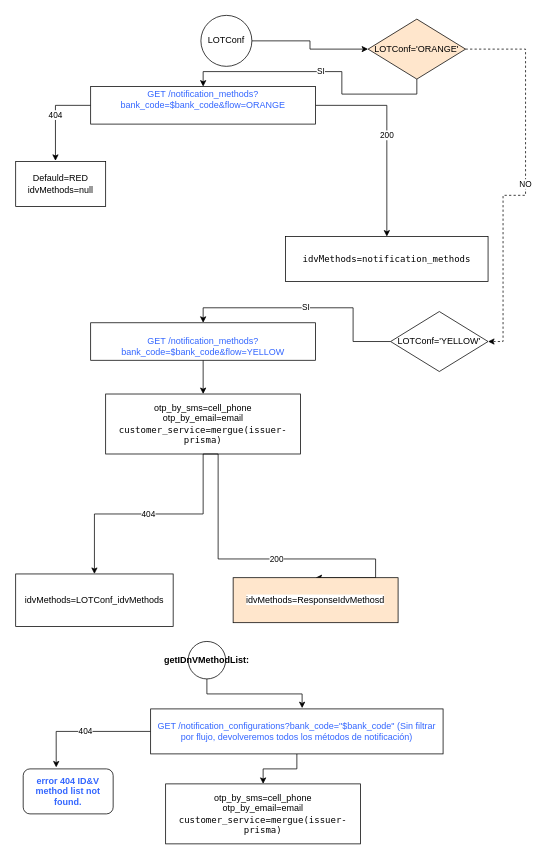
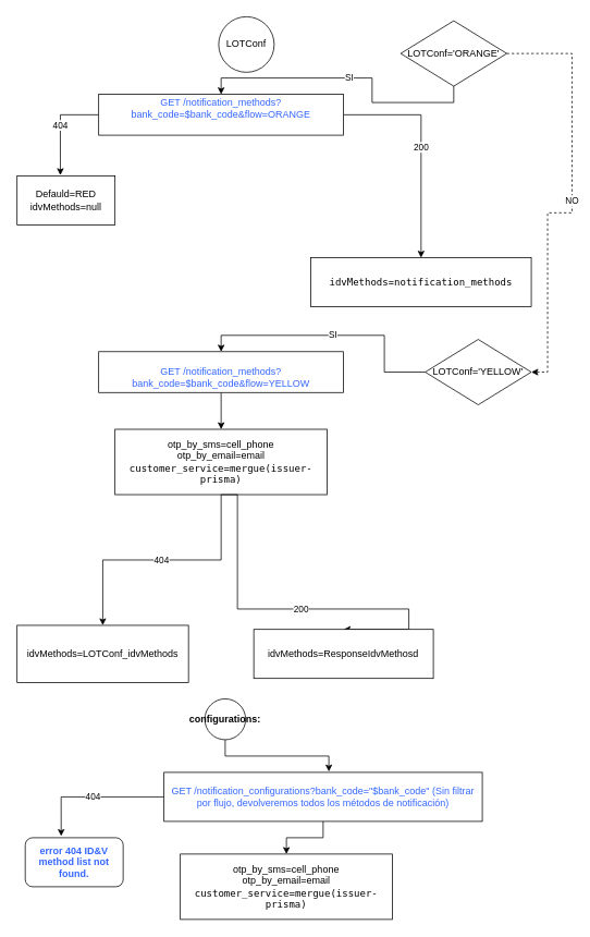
  <mxCell id="0" />
  <mxCell id="1" parent="0" />
  <mxCell id="2" value="404" style="edgeStyle=orthogonalEdgeStyle;rounded=0;orthogonalLoop=1;jettySize=auto;html=1;entryX=0.442;entryY=-0.017;entryDx=0;entryDy=0;entryPerimeter=0;exitX=0;exitY=0.5;exitDx=0;exitDy=0;" edge="1" parent="1" source="4" target="5"><mxGeometry relative="1" as="geometry" /></mxCell>
  <mxCell id="3" value="200" style="edgeStyle=orthogonalEdgeStyle;rounded=0;orthogonalLoop=1;jettySize=auto;html=1;exitX=1;exitY=0.5;exitDx=0;exitDy=0;entryX=0.5;entryY=0;entryDx=0;entryDy=0;" edge="1" parent="1" source="4" target="6"><mxGeometry relative="1" as="geometry"><mxPoint x="520" y="165" as="targetPoint" /></mxGeometry></mxCell>
  <mxCell id="4" value="&#10;&lt;span style=&quot;color: rgb(51 , 102 , 255)&quot;&gt;GET /notification_methods?bank_code=$bank_code&amp;amp;flow=ORANGE&lt;/span&gt;&#10;&#10;" style="rounded=0;whiteSpace=wrap;html=1;" vertex="1" parent="1"><mxGeometry x="120" y="115" width="300" height="50" as="geometry" /></mxCell>
  <mxCell id="5" value="&lt;div&gt;Defauld=RED&lt;span style=&quot;background-color: rgb(255 , 255 , 255)&quot;&gt;&lt;br&gt;&lt;/span&gt;&lt;/div&gt;&lt;div&gt;&lt;span style=&quot;background-color: rgb(255 , 255 , 255)&quot;&gt;idvMethods=null&lt;/span&gt;&lt;/div&gt;" style="rounded=0;whiteSpace=wrap;html=1;" vertex="1" parent="1"><mxGeometry x="20" y="215" width="120" height="60" as="geometry" /></mxCell>
  <mxCell id="6" value="&lt;div style=&quot;font-family: &amp;#34;consolas&amp;#34; , &amp;#34;courier new&amp;#34; , monospace ; font-weight: normal ; font-size: 12px ; line-height: 18px&quot;&gt;&lt;div&gt;&lt;pre style=&quot;font-family: &amp;#34;jetbrains mono&amp;#34; , monospace&quot;&gt;&lt;span style=&quot;background-color: rgb(255 , 255 , 255)&quot;&gt;idvMethods=&lt;/span&gt;&lt;span style=&quot;background-color: rgb(255 , 255 , 255)&quot;&gt;notification_methods&lt;/span&gt;&lt;/pre&gt;&lt;/div&gt;&lt;/div&gt;" style="rounded=0;whiteSpace=wrap;html=1;" vertex="1" parent="1"><mxGeometry x="380" y="315" width="270" height="60" as="geometry" /></mxCell>
  <mxCell id="7" value="404" style="edgeStyle=orthogonalEdgeStyle;rounded=0;orthogonalLoop=1;jettySize=auto;html=1;" edge="1" parent="1" source="8" target="19"><mxGeometry relative="1" as="geometry" /></mxCell>
  <mxCell id="8" value="&lt;div&gt;otp_by_sms=cell_phone&lt;/div&gt;&lt;div&gt;otp_by_email=email&lt;/div&gt;&lt;code class=&quot;java plain&quot;&gt;customer_service=mergue(issuer-prisma)&lt;/code&gt;" style="rounded=0;whiteSpace=wrap;html=1;" vertex="1" parent="1"><mxGeometry x="140" y="525" width="260" height="80" as="geometry" /></mxCell>
- <mxCell id="9" style="edgeStyle=orthogonalEdgeStyle;rounded=0;orthogonalLoop=1;jettySize=auto;html=1;entryX=0;entryY=0.5;entryDx=0;entryDy=0;" edge="1" parent="1" source="10" target="13"><mxGeometry relative="1" as="geometry" /></mxCell>
  <mxCell id="10" value="LOTConf" style="ellipse;whiteSpace=wrap;html=1;aspect=fixed;" vertex="1" parent="1"><mxGeometry x="267" y="20" width="68" height="68" as="geometry" /></mxCell>
  <mxCell id="11" value="SI" style="edgeStyle=orthogonalEdgeStyle;rounded=0;orthogonalLoop=1;jettySize=auto;html=1;exitX=0.5;exitY=1;exitDx=0;exitDy=0;" edge="1" parent="1" source="13" target="4"><mxGeometry relative="1" as="geometry" /></mxCell>
  <mxCell id="12" value="NO" style="edgeStyle=orthogonalEdgeStyle;rounded=0;orthogonalLoop=1;jettySize=auto;html=1;entryX=1;entryY=0.5;entryDx=0;entryDy=0;dashed=1;" edge="1" parent="1" source="13" target="18"><mxGeometry relative="1" as="geometry"><mxPoint x="660" y="445" as="targetPoint" /><Array as="points"><mxPoint x="700" y="65" /><mxPoint x="700" y="260" /><mxPoint x="670" y="260" /><mxPoint x="670" y="455" /></Array></mxGeometry></mxCell>
- <mxCell id="13" value="LOTConf='ORANGE'" style="rhombus;whiteSpace=wrap;html=1;fillColor=#ffe6cc;" vertex="1" parent="1"><mxGeometry x="490" y="25" width="130" height="80" as="geometry" /></mxCell>
+ <mxCell id="13" value="LOTConf='ORANGE'" style="rhombus;whiteSpace=wrap;html=1;" vertex="1" parent="1"><mxGeometry x="490" y="25" width="130" height="80" as="geometry" /></mxCell>
  <mxCell id="14" value="200" style="edgeStyle=orthogonalEdgeStyle;rounded=0;orthogonalLoop=1;jettySize=auto;html=1;exitX=0.5;exitY=1;exitDx=0;exitDy=0;entryX=0.5;entryY=0;entryDx=0;entryDy=0;" edge="1" parent="1" source="8" target="20"><mxGeometry relative="1" as="geometry"><mxPoint x="370" y="558" as="targetPoint" /><Array as="points"><mxPoint x="290" y="745" /><mxPoint x="500" y="745" /><mxPoint x="500" y="770" /></Array></mxGeometry></mxCell>
  <mxCell id="15" style="edgeStyle=orthogonalEdgeStyle;rounded=0;orthogonalLoop=1;jettySize=auto;html=1;" edge="1" parent="1" source="16" target="8"><mxGeometry relative="1" as="geometry" /></mxCell>
  <mxCell id="16" value="&lt;br&gt;&lt;span style=&quot;color: rgb(51 , 102 , 255)&quot;&gt;GET /notification_methods?bank_code=$bank_code&amp;amp;flow=YELLOW&lt;/span&gt;&lt;br&gt;" style="rounded=0;whiteSpace=wrap;html=1;" vertex="1" parent="1"><mxGeometry x="120" y="430" width="300" height="50" as="geometry" /></mxCell>
  <mxCell id="17" value="SI" style="edgeStyle=orthogonalEdgeStyle;rounded=0;orthogonalLoop=1;jettySize=auto;html=1;entryX=0.5;entryY=0;entryDx=0;entryDy=0;" edge="1" parent="1" source="18" target="16"><mxGeometry relative="1" as="geometry" /></mxCell>
  <mxCell id="18" value="LOTConf='YELLOW'" style="rhombus;whiteSpace=wrap;html=1;" vertex="1" parent="1"><mxGeometry x="520" y="415" width="130" height="80" as="geometry" /></mxCell>
  <mxCell id="19" value="&lt;div&gt;&lt;span style=&quot;background-color: rgb(255 , 255 , 255)&quot;&gt;idvMethods=LOTConf_&lt;/span&gt;&lt;span style=&quot;background-color: rgb(255 , 255 , 255)&quot;&gt;idvMethods&lt;/span&gt;&lt;/div&gt;" style="rounded=0;whiteSpace=wrap;html=1;" vertex="1" parent="1"><mxGeometry x="20" y="765" width="210" height="70" as="geometry" /></mxCell>
- <mxCell id="20" value="&lt;div&gt;&lt;span style=&quot;background-color: rgb(255 , 255 , 255)&quot;&gt;idvMethods=ResponseIdvMethosd&lt;/span&gt;&lt;/div&gt;" style="rounded=0;whiteSpace=wrap;html=1;fillColor=#ffe6cc;" vertex="1" parent="1"><mxGeometry x="310" y="770" width="220" height="60" as="geometry" /></mxCell>
+ <mxCell id="20" value="&lt;div&gt;&lt;span style=&quot;background-color: rgb(255 , 255 , 255)&quot;&gt;idvMethods=ResponseIdvMethosd&lt;/span&gt;&lt;/div&gt;" style="rounded=0;whiteSpace=wrap;html=1;" vertex="1" parent="1"><mxGeometry x="310" y="770" width="220" height="60" as="geometry" /></mxCell>
  <mxCell id="21" style="edgeStyle=orthogonalEdgeStyle;rounded=0;orthogonalLoop=1;jettySize=auto;html=1;entryX=0.518;entryY=-0.017;entryDx=0;entryDy=0;entryPerimeter=0;" edge="1" parent="1" source="22" target="26"><mxGeometry relative="1" as="geometry" /></mxCell>
- <mxCell id="22" value="&lt;strong style=&quot;text-align: left&quot;&gt;getIDnVMethodList:&lt;/strong&gt;" style="ellipse;whiteSpace=wrap;html=1;aspect=fixed;" vertex="1" parent="1"><mxGeometry x="250" y="855" width="50" height="50" as="geometry" /></mxCell>
+ <mxCell id="22" value="&lt;strong style=&quot;text-align: left&quot;&gt;configurations:&lt;/strong&gt;" style="ellipse;whiteSpace=wrap;html=1;aspect=fixed;" vertex="1" parent="1"><mxGeometry x="250" y="855" width="50" height="50" as="geometry" /></mxCell>
  <mxCell id="23" value="&lt;span style=&quot;color: rgb(51 , 102 , 255)&quot;&gt;&lt;strong&gt;error 404 ID&amp;amp;V method list not found.&lt;/strong&gt;&lt;/span&gt;" style="whiteSpace=wrap;html=1;rounded=1;" vertex="1" parent="1"><mxGeometry x="30" y="1025" width="120" height="60" as="geometry" /></mxCell>
  <mxCell id="24" value="404" style="edgeStyle=orthogonalEdgeStyle;rounded=0;orthogonalLoop=1;jettySize=auto;html=1;entryX=0.367;entryY=-0.033;entryDx=0;entryDy=0;entryPerimeter=0;" edge="1" parent="1" source="26" target="23"><mxGeometry relative="1" as="geometry" /></mxCell>
  <mxCell id="25" style="edgeStyle=orthogonalEdgeStyle;rounded=0;orthogonalLoop=1;jettySize=auto;html=1;entryX=0.5;entryY=0;entryDx=0;entryDy=0;" edge="1" parent="1" source="26" target="27"><mxGeometry relative="1" as="geometry" /></mxCell>
  <mxCell id="26" value="&lt;span style=&quot;color: rgb(51 , 102 , 255)&quot;&gt;GET /notification_configurations?bank_code=&quot;$bank_code&quot; (Sin filtrar por flujo, devolveremos todos los métodos de notificación)&lt;/span&gt;" style="whiteSpace=wrap;html=1;" vertex="1" parent="1"><mxGeometry x="200" y="945" width="390" height="60" as="geometry" /></mxCell>
  <mxCell id="27" value="&lt;div&gt;otp_by_sms=cell_phone&lt;/div&gt;&lt;div&gt;otp_by_email=email&lt;/div&gt;&lt;code class=&quot;java plain&quot;&gt;customer_service=mergue(issuer-prisma)&lt;/code&gt;" style="rounded=0;whiteSpace=wrap;html=1;" vertex="1" parent="1"><mxGeometry x="220" y="1045" width="260" height="80" as="geometry" /></mxCell>
